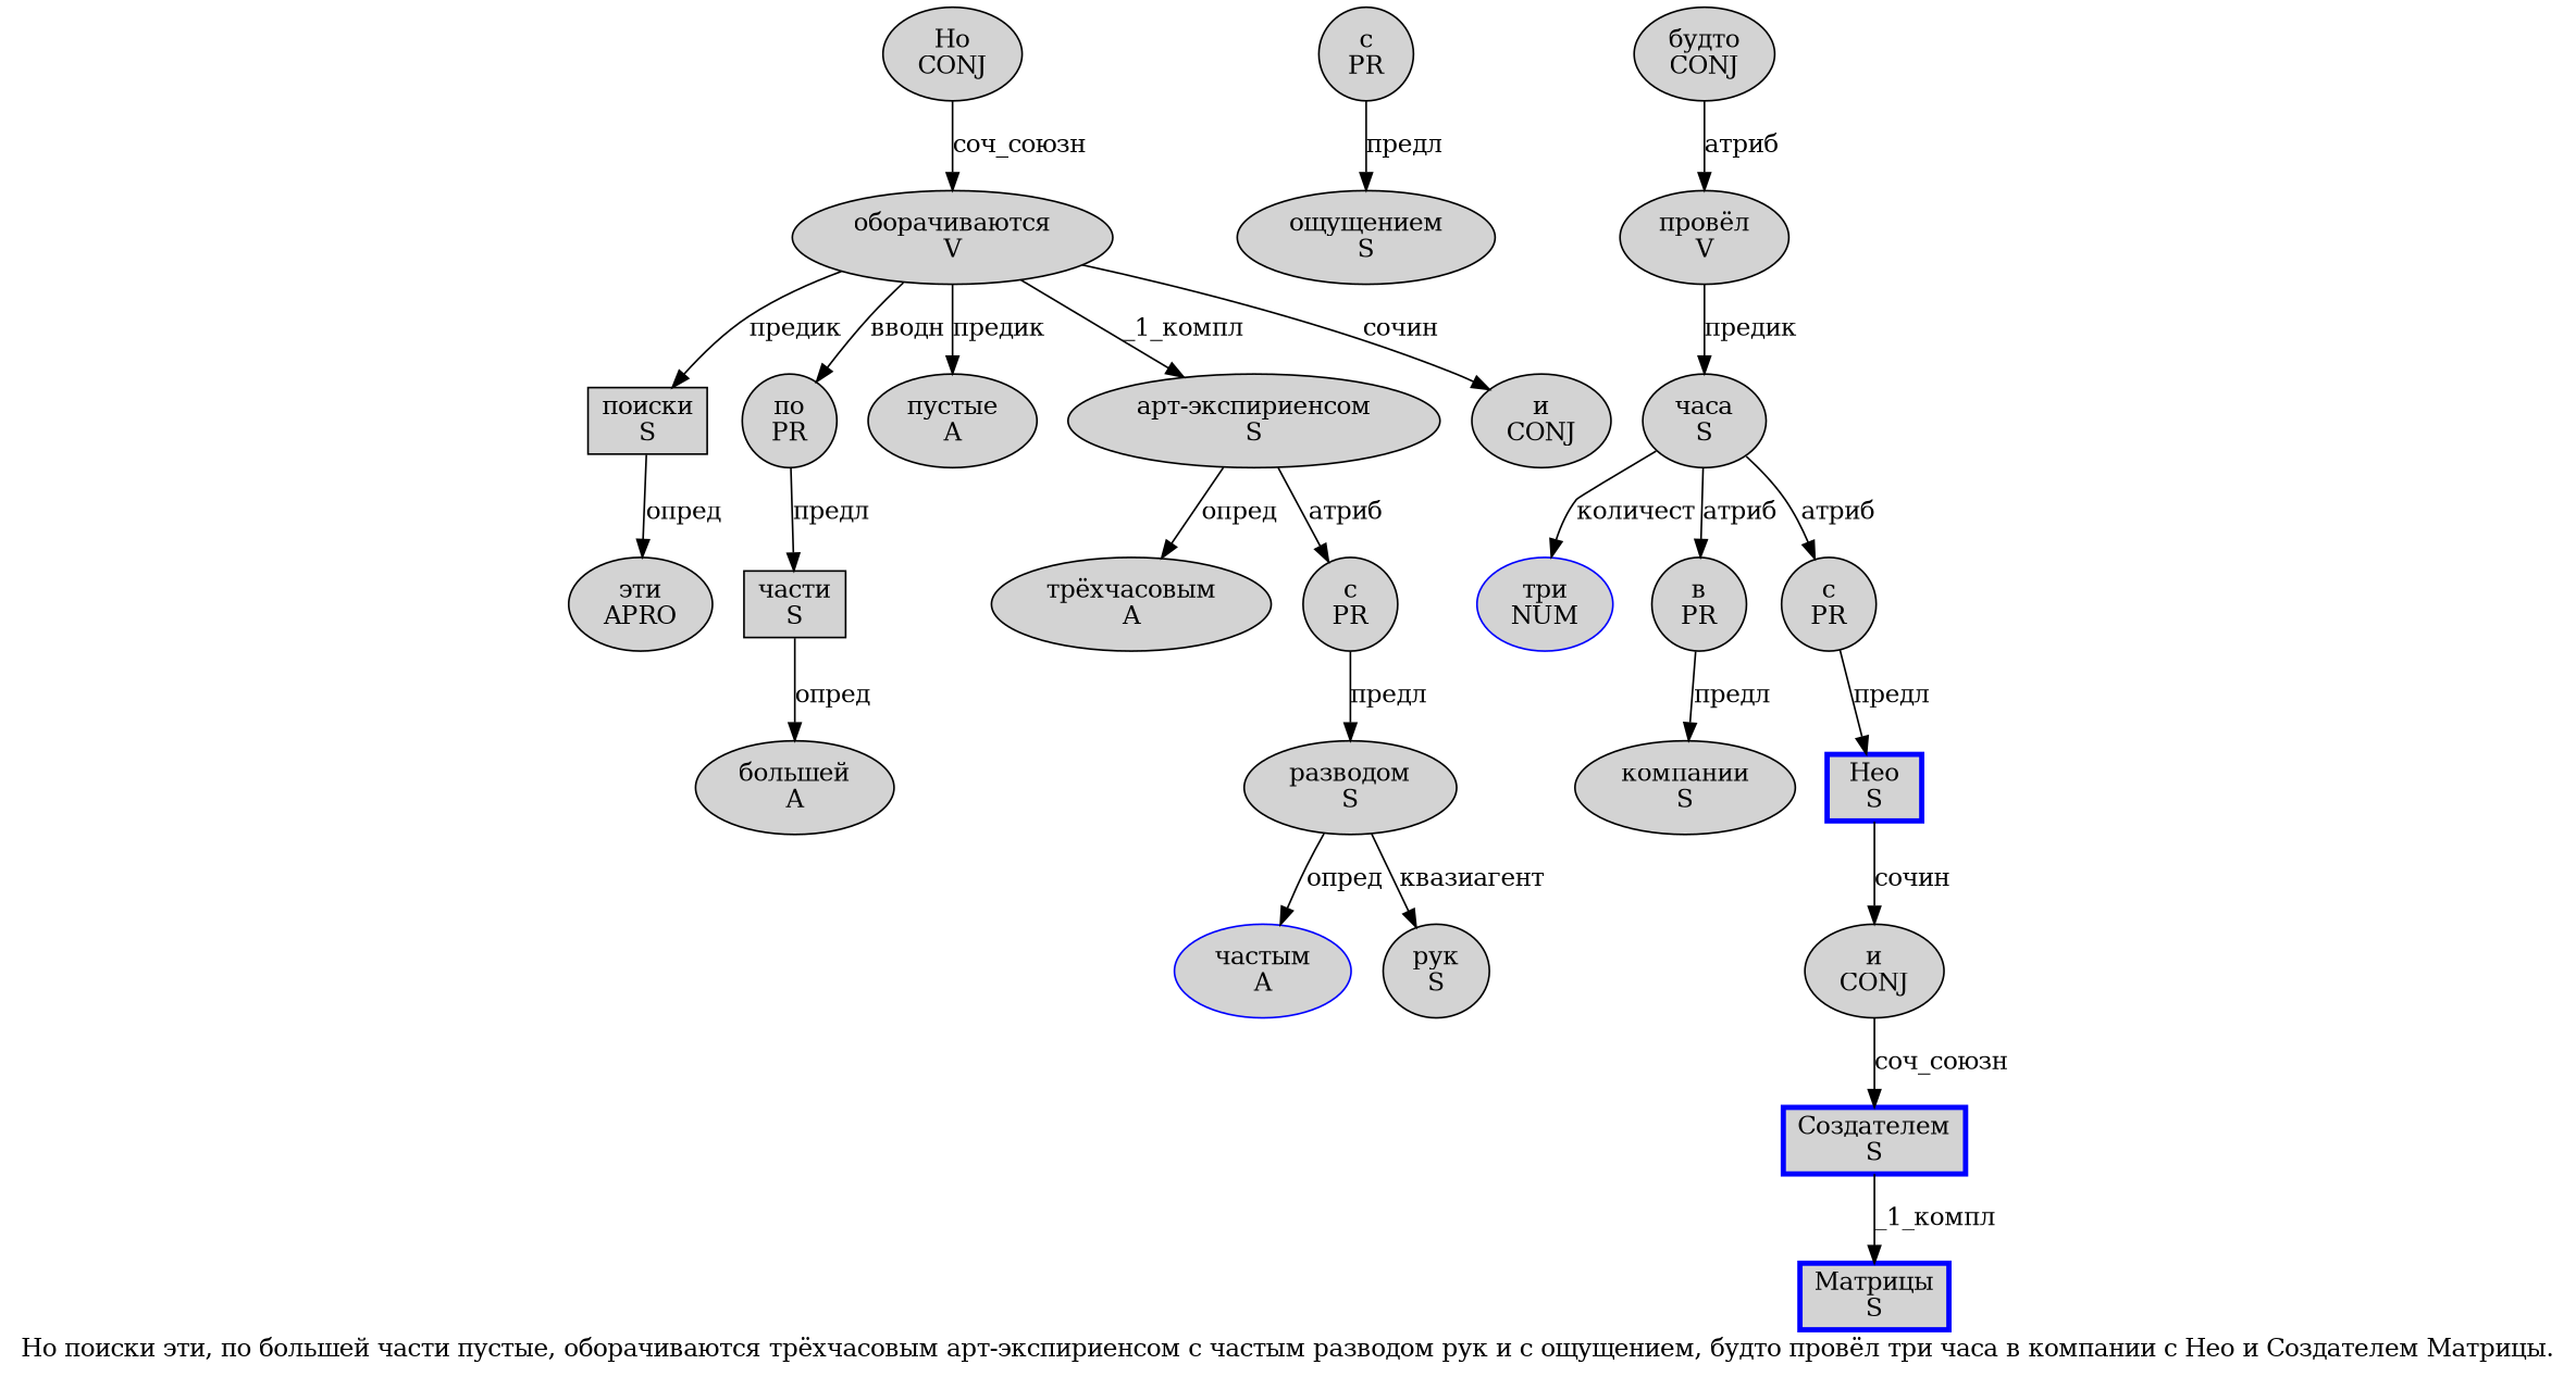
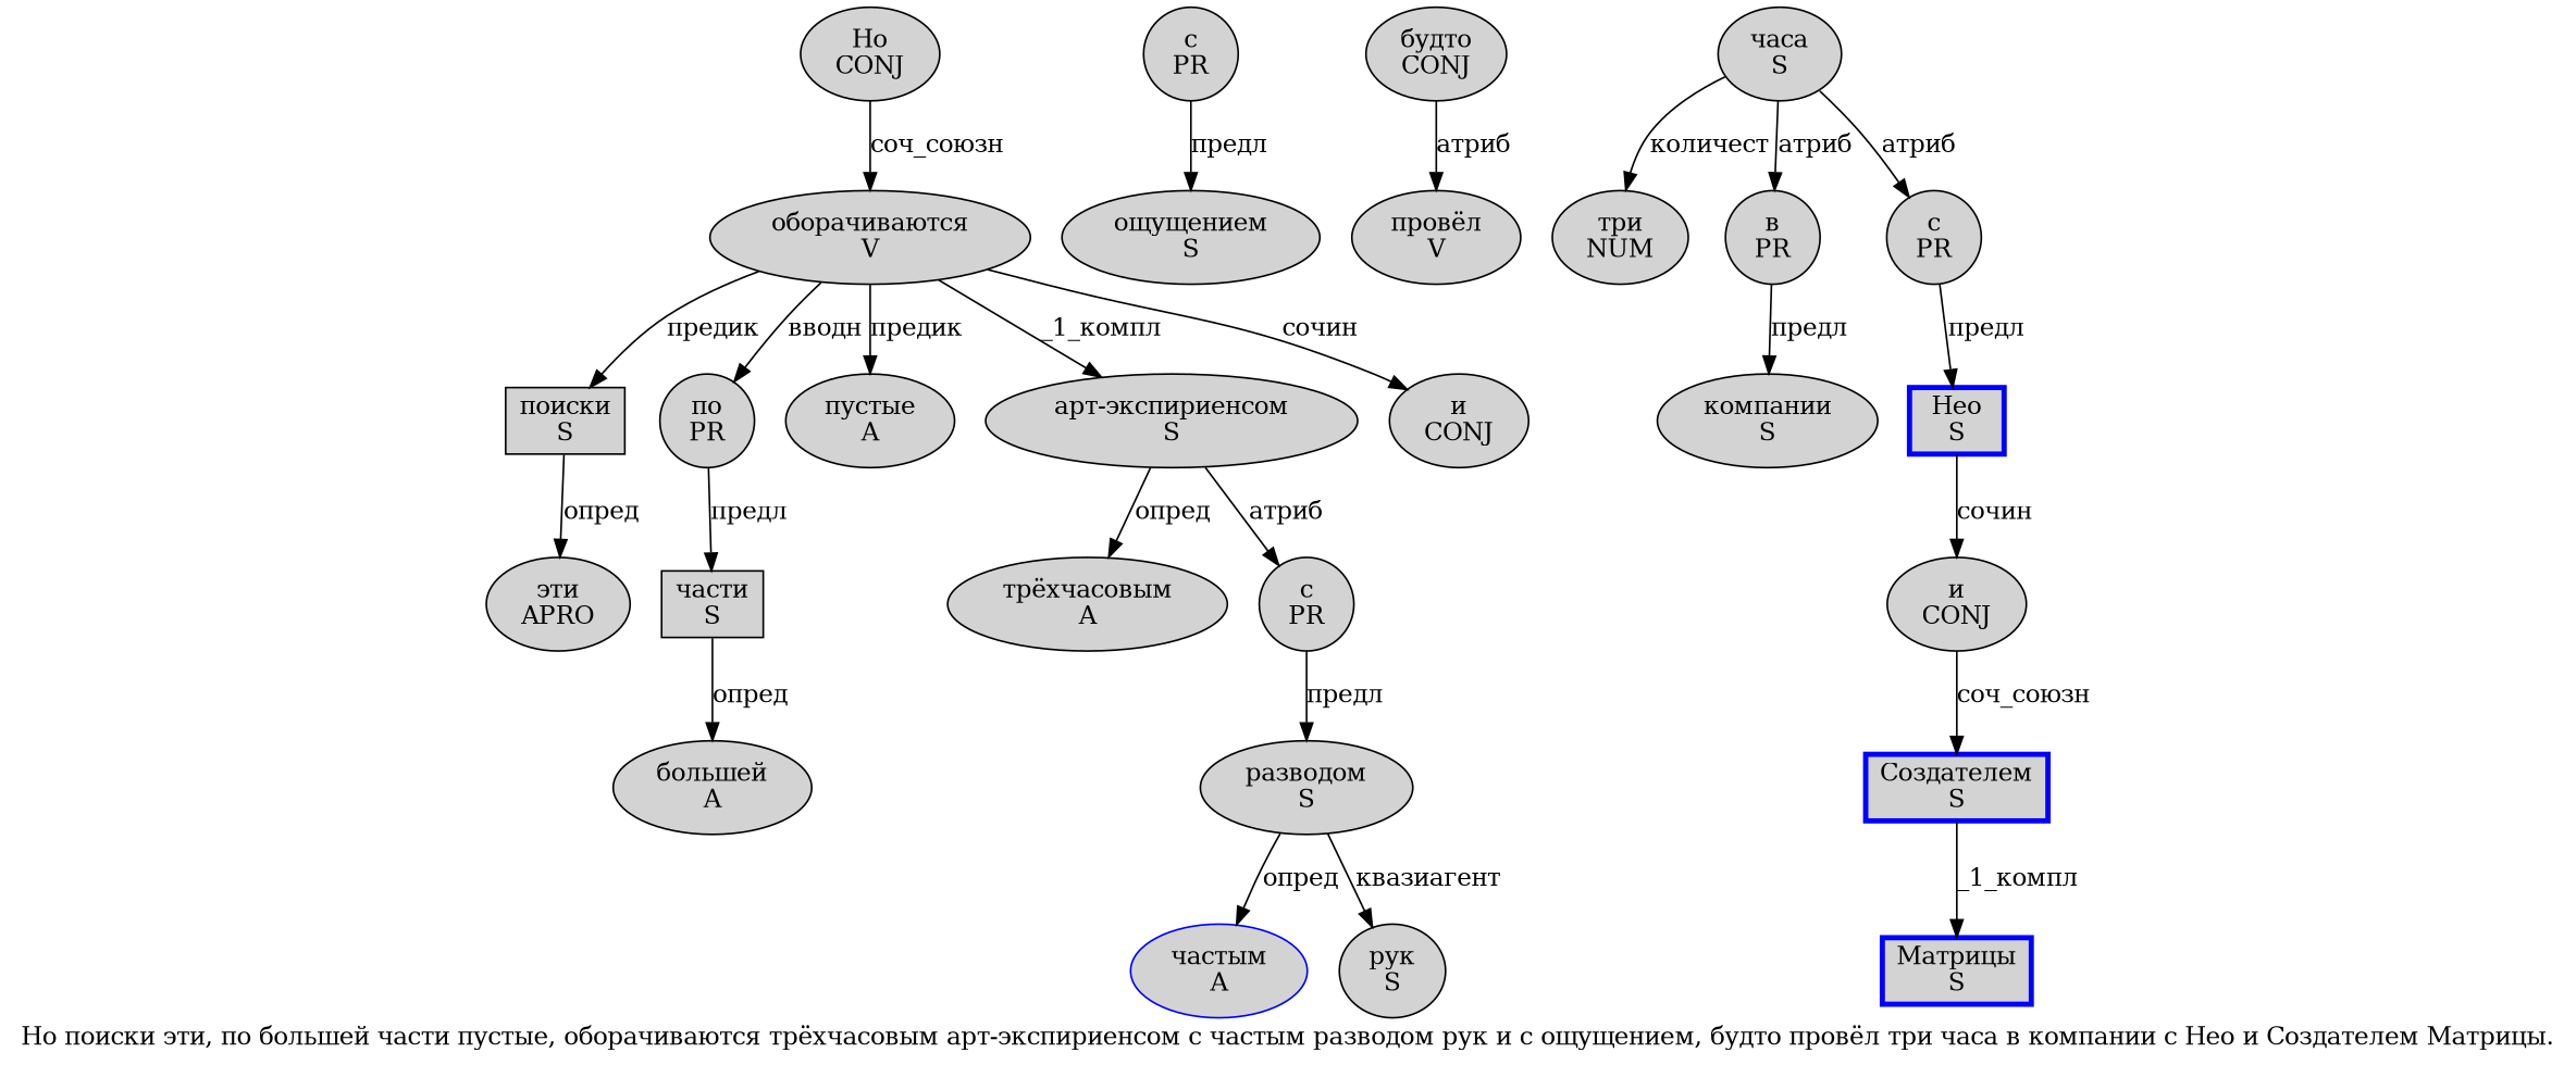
  digraph {
    label="Но поиски эти, по большей части пустые, оборачиваются трёхчасовым арт-экспириенсом с частым разводом рук и с ощущением, будто провёл три часа в компании с Нео и Создателем Матрицы."
    node [fillcolor=lightgray penwidth=1 shape=ellipse style=filled]
    n1 [label="Но\nCONJ"]
    n2 [label="оборачиваются\nV"]
    n3 [label="поиски\nS" shape=box]
    n4 [label="по\nPR"]
    n5 [label="пустые\nA"]
    n6 [label="арт-экспириенсом\nS"]
    n7 [label="и\nCONJ"]
    n8 [label="эти\nAPRO"]
    n9 [label="части\nS" shape=box]
    n10 [label="большей\nA"]
    n11 [label="трёхчасовым\nA"]
    n12 [label="с\nPR"]
    n13 [label="разводом\nS"]
    n14 [color=blue label="частым\nA"]
    n15 [label="рук\nS"]
    n16 [label="с\nPR"]
    n17 [label="ощущением\nS"]
    n18 [label="будто\nCONJ"]
    n19 [label="провёл\nV"]
    n20 [label="часа\nS"]
-   n21 [label="три\nNUM" color=blue]
+   n21 [label="три\nNUM"]
    n22 [label="в\nPR"]
    n23 [label="с\nPR"]
    n24 [label="компании\nS"]
    n25 [color=blue label="Нео\nS" penwidth=3 shape=box]
    n26 [label="и\nCONJ"]
    n27 [color=blue label="Создателем\nS" penwidth=3 shape=box]
    n28 [color=blue label="Матрицы\nS" penwidth=3 shape=box]
    n1 -> n2 [label="соч_союзн"]
    n2 -> n3 [label="предик"]
    n2 -> n4 [label="вводн"]
    n2 -> n5 [label="предик"]
    n2 -> n6 [label="_1_компл"]
    n2 -> n7 [label="сочин"]
    n3 -> n8 [label="опред"]
    n4 -> n9 [label="предл"]
    n6 -> n11 [label="опред"]
    n6 -> n12 [label="атриб"]
    n9 -> n10 [label="опред"]
    n12 -> n13 [label="предл"]
    n13 -> n14 [label="опред"]
    n13 -> n15 [label="квазиагент"]
    n16 -> n17 [label="предл"]
    n18 -> n19 [label="атриб"]
-   n19 -> n20 [label="предик"]
    n20 -> n21 [label="количест"]
    n20 -> n22 [label="атриб"]
    n20 -> n23 [label="атриб"]
    n22 -> n24 [label="предл"]
    n23 -> n25 [label="предл"]
    n25 -> n26 [label="сочин"]
    n26 -> n27 [label="соч_союзн"]
    n27 -> n28 [label="_1_компл"]
  }
